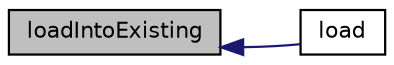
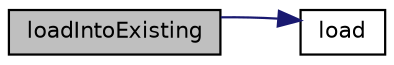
  digraph {
    rankdir=LR
    node [color=black fontname=Helvetica fontsize=10 shape=record style=filled]
    n1 [fillcolor=grey75 fontcolor=black height=0.2 label=loadIntoExisting width=0.4]
    n2 [fillcolor=white height=0.2 label=load width=0.4]
-   n1 -> n2 [color=midnightblue dir=back fontname=Helvetica fontsize=10 labelfontname=Helvetica labelfontsize=10 style=solid]
+   n2 -> n1 [color=midnightblue dir=back fontname=Helvetica fontsize=10 labelfontname=Helvetica labelfontsize=10 style=solid]
  }
